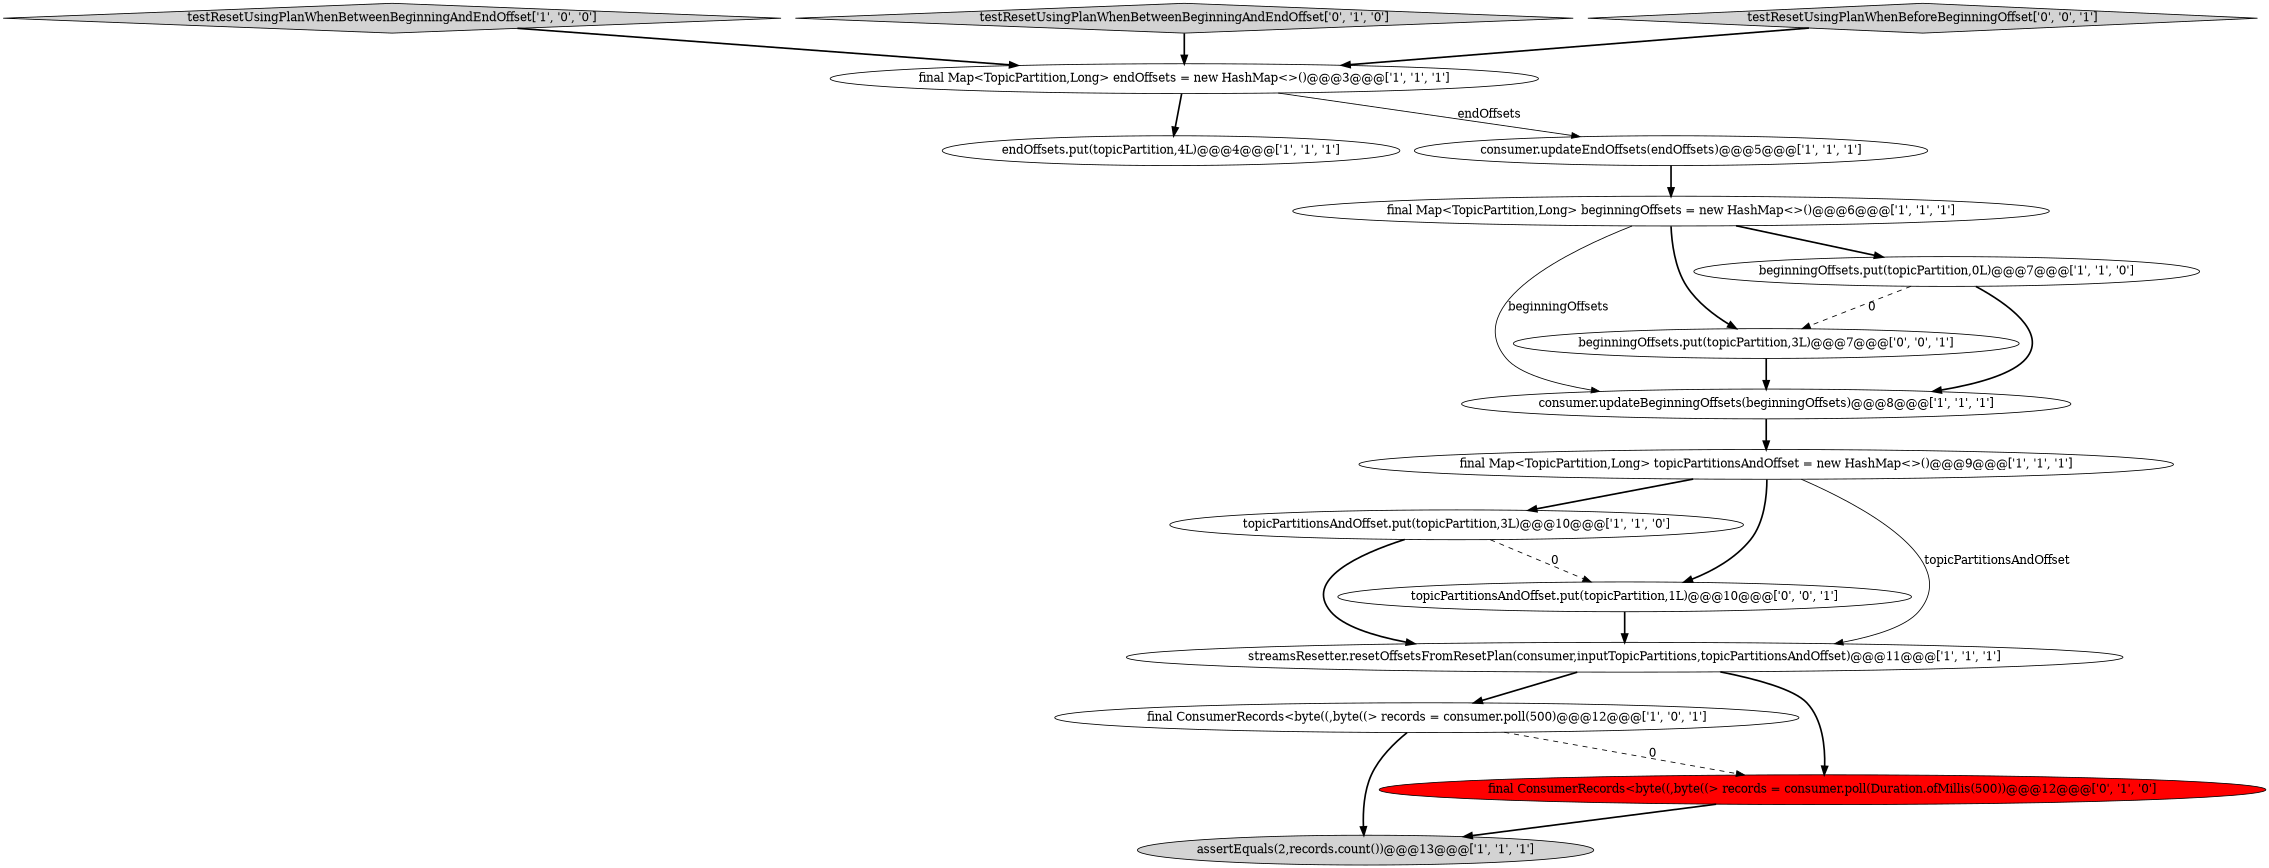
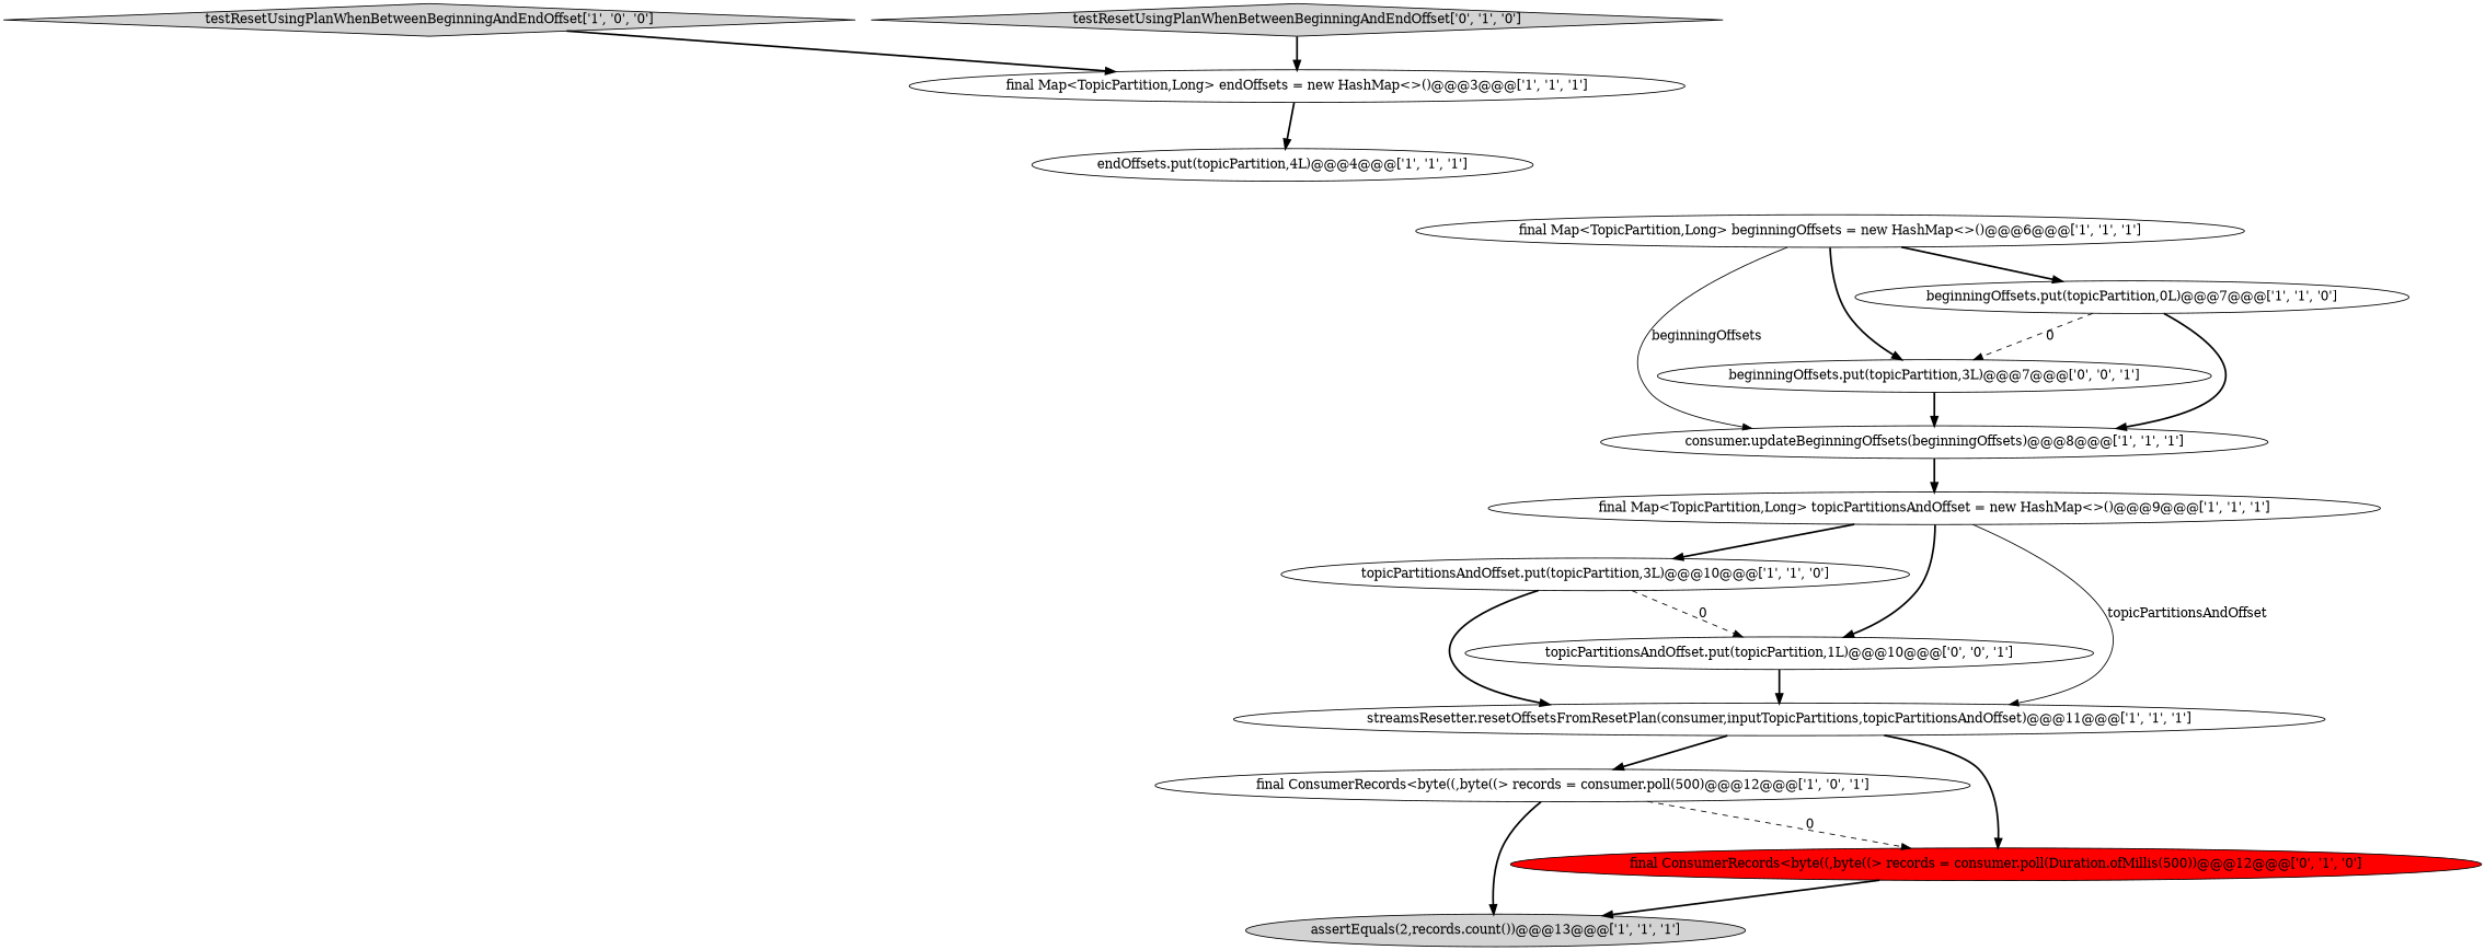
  digraph {
    node [fillcolor=white shape=ellipse style=filled]
    edge [style=bold]
    n1 [label="endOffsets.put(topicPartition,4L)@@@4@@@['1', '1', '1']"]
-   n2 [label="consumer.updateEndOffsets(endOffsets)@@@5@@@['1', '1', '1']"]
    n3 [label="final Map<TopicPartition,Long> beginningOffsets = new HashMap<>()@@@6@@@['1', '1', '1']"]
    n4 [fillcolor=lightgray label="assertEquals(2,records.count())@@@13@@@['1', '1', '1']"]
    n5 [label="topicPartitionsAndOffset.put(topicPartition,3L)@@@10@@@['1', '1', '0']"]
    n6 [label="topicPartitionsAndOffset.put(topicPartition,1L)@@@10@@@['0', '0', '1']"]
    n7 [label="streamsResetter.resetOffsetsFromResetPlan(consumer,inputTopicPartitions,topicPartitionsAndOffset)@@@11@@@['1', '1', '1']"]
    n8 [label="final ConsumerRecords<byte((,byte((> records = consumer.poll(500)@@@12@@@['1', '0', '1']"]
    n9 [fillcolor=red label="final ConsumerRecords<byte((,byte((> records = consumer.poll(Duration.ofMillis(500))@@@12@@@['0', '1', '0']"]
    n10 [fillcolor=lightgray label="testResetUsingPlanWhenBetweenBeginningAndEndOffset['1', '0', '0']" shape=diamond]
    n11 [label="final Map<TopicPartition,Long> endOffsets = new HashMap<>()@@@3@@@['1', '1', '1']"]
    n12 [label="beginningOffsets.put(topicPartition,3L)@@@7@@@['0', '0', '1']"]
    n13 [label="consumer.updateBeginningOffsets(beginningOffsets)@@@8@@@['1', '1', '1']"]
    n14 [label="final Map<TopicPartition,Long> topicPartitionsAndOffset = new HashMap<>()@@@9@@@['1', '1', '1']"]
    n15 [fillcolor=lightgray label="testResetUsingPlanWhenBetweenBeginningAndEndOffset['0', '1', '0']" shape=diamond]
    n16 [label="beginningOffsets.put(topicPartition,0L)@@@7@@@['1', '1', '0']"]
-   n17 [fillcolor=lightgray label="testResetUsingPlanWhenBeforeBeginningOffset['0', '0', '1']" shape=diamond]
-   n2 -> n3
    n3 -> n12
    n3 -> n13 [label=beginningOffsets style=solid]
    n3 -> n16
    n5 -> n6 [label=0 style=dashed]
    n5 -> n7
    n6 -> n7
    n7 -> n8
    n7 -> n9
    n8 -> n4
    n8 -> n9 [label=0 style=dashed]
    n9 -> n4
    n10 -> n11
    n11 -> n1
-   n11 -> n2 [label=endOffsets style=solid]
    n12 -> n13
    n13 -> n14
    n14 -> n5
    n14 -> n6
    n14 -> n7 [label=topicPartitionsAndOffset style=solid]
    n15 -> n11
    n16 -> n12 [label=0 style=dashed]
    n16 -> n13
-   n17 -> n11
  }
